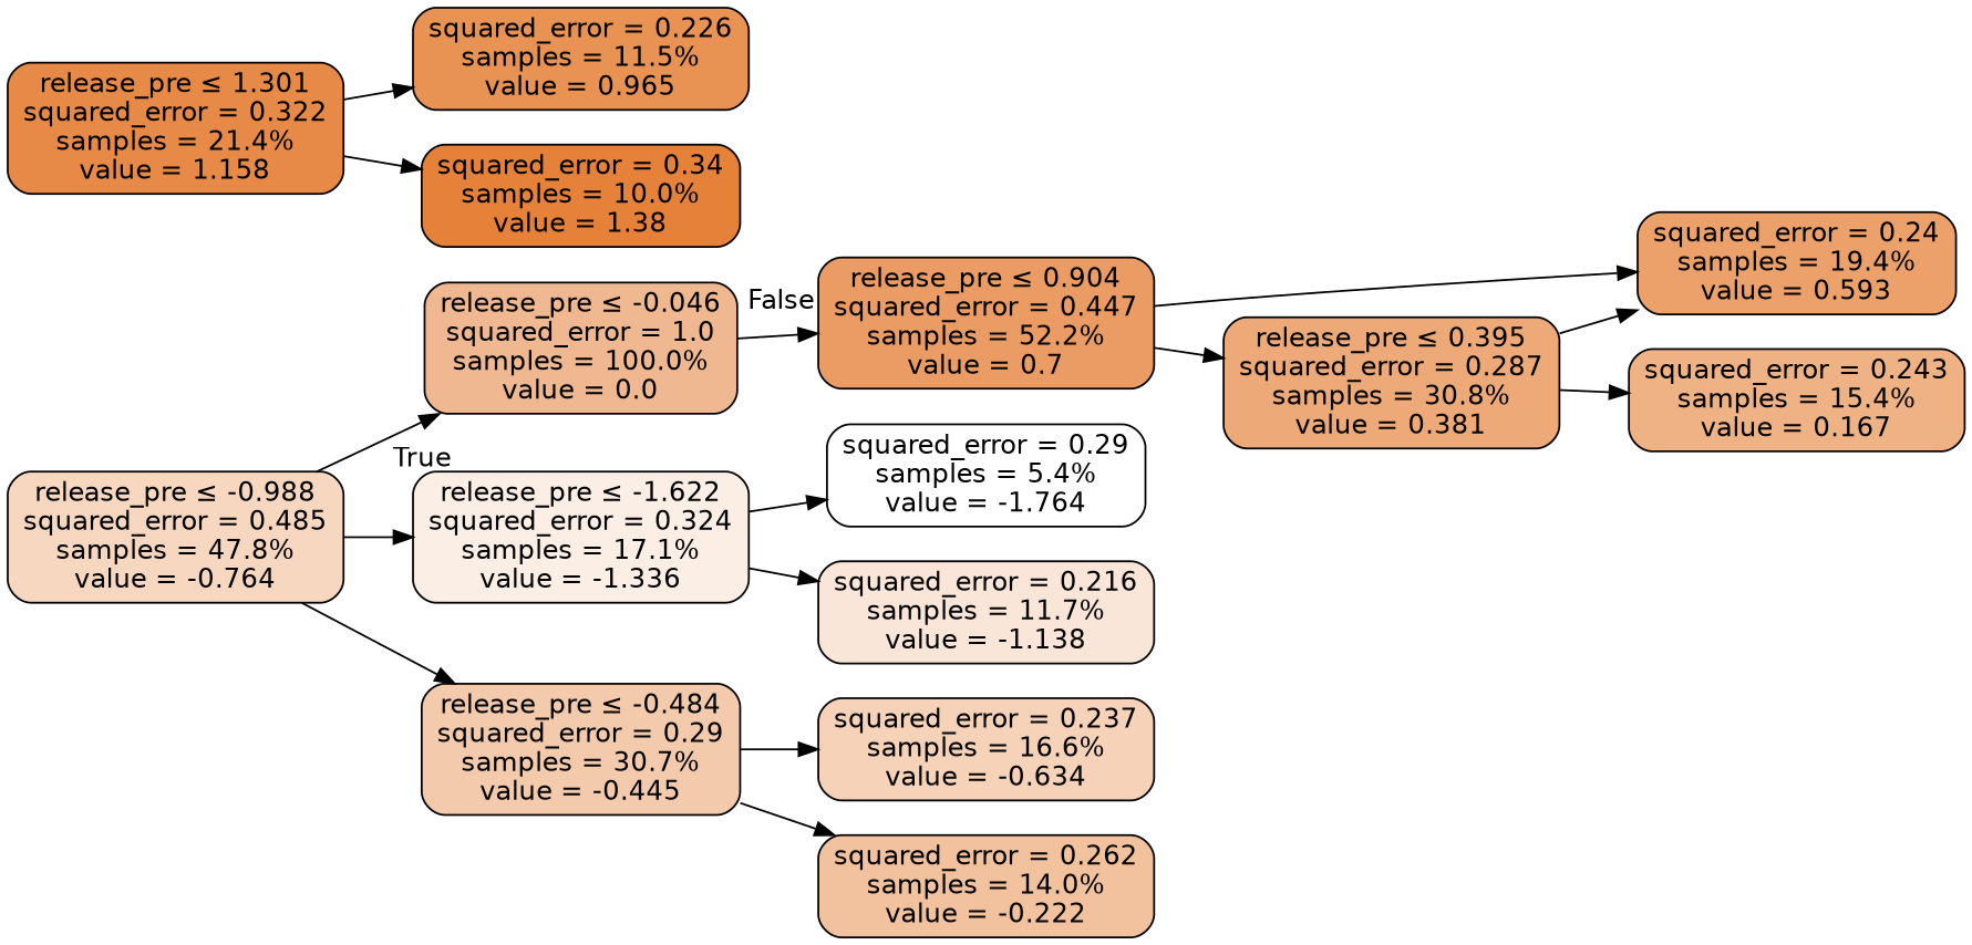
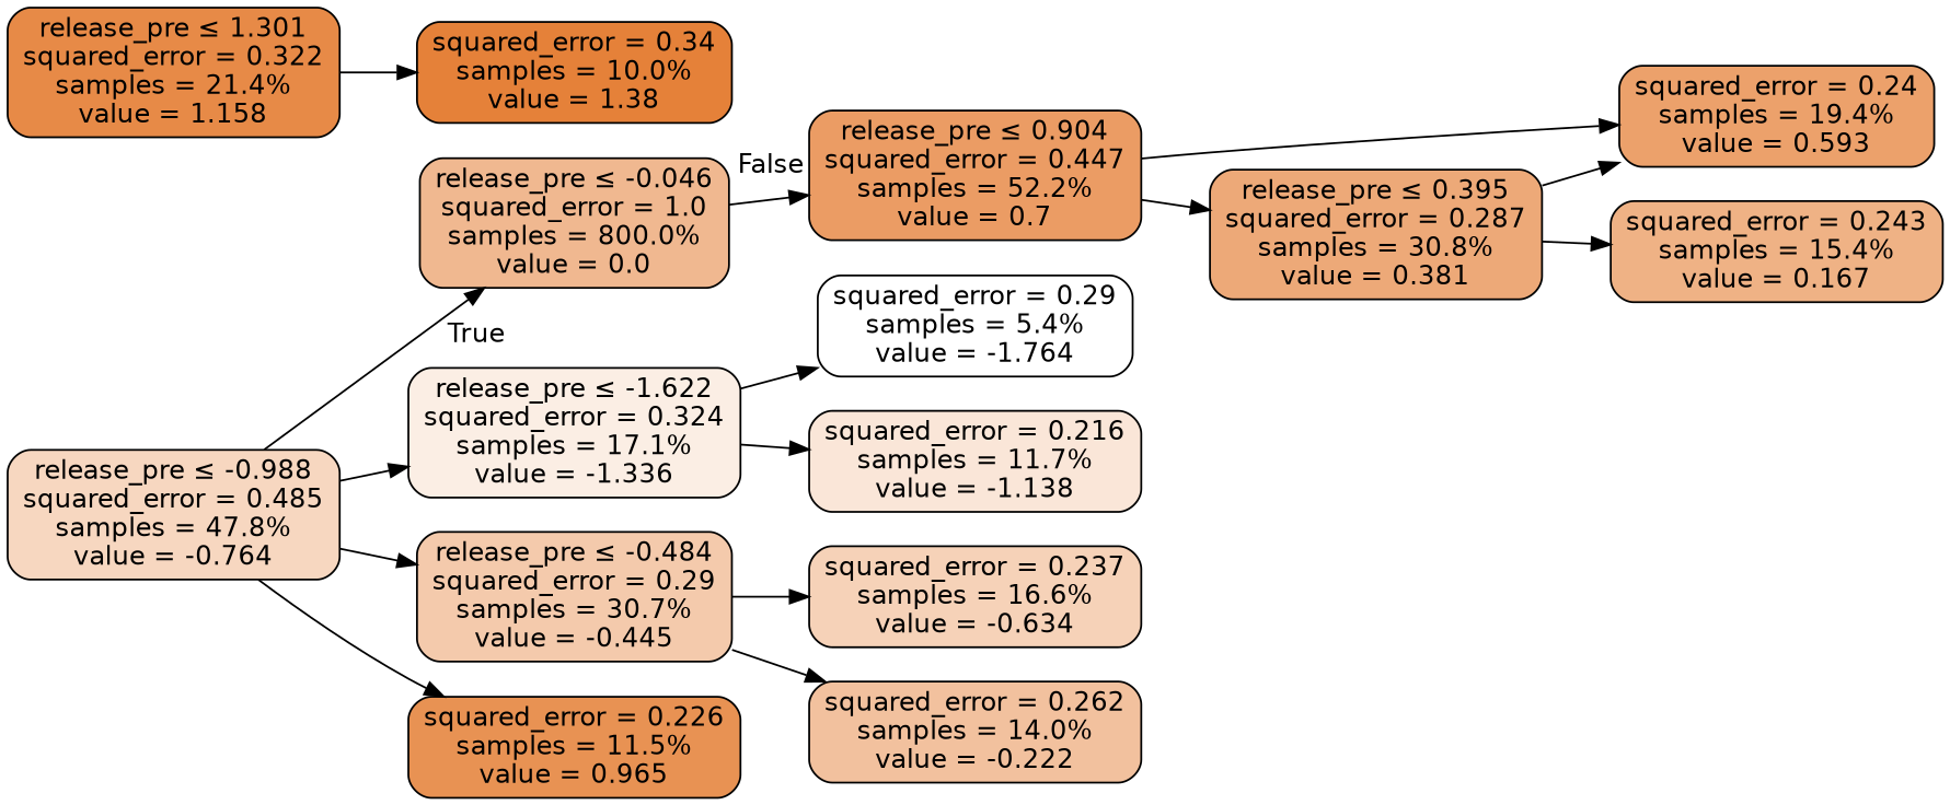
  digraph {
    rankdir=LR
    node [color=black fontname=helvetica shape=box style="filled, rounded"]
    edge [fontname=helvetica]
-   n1 [fillcolor="#f0b890" label=<release_pre &le; -0.046<br/>squared_error = 1.0<br/>samples = 100.0%<br/>value = 0.0>]
+   n1 [fillcolor="#f0b890" label=<release_pre &le; -0.046<br/>squared_error = 1.0<br/>samples = 800.0%<br/>value = 0.0>]
    n2 [fillcolor="#eb9c64" label=<release_pre &le; 0.904<br/>squared_error = 0.447<br/>samples = 52.2%<br/>value = 0.7>]
    n3 [fillcolor="#f7d7c0" label=<release_pre &le; -0.988<br/>squared_error = 0.485<br/>samples = 47.8%<br/>value = -0.764>]
    n4 [fillcolor="#fbeee4" label=<release_pre &le; -1.622<br/>squared_error = 0.324<br/>samples = 17.1%<br/>value = -1.336>]
    n5 [fillcolor="#f4caac" label=<release_pre &le; -0.484<br/>squared_error = 0.29<br/>samples = 30.7%<br/>value = -0.445>]
    n6 [fillcolor="#eda978" label=<release_pre &le; 0.395<br/>squared_error = 0.287<br/>samples = 30.8%<br/>value = 0.381>]
    n7 [fillcolor="#eca16b" label=<squared_error = 0.24<br/>samples = 19.4%<br/>value = 0.593>]
    n8 [fillcolor="#ffffff" label=<squared_error = 0.29<br/>samples = 5.4%<br/>value = -1.764>]
    n9 [fillcolor="#fae6d8" label=<squared_error = 0.216<br/>samples = 11.7%<br/>value = -1.138>]
    n10 [fillcolor="#f6d2b8" label=<squared_error = 0.237<br/>samples = 16.6%<br/>value = -0.634>]
    n11 [fillcolor="#f2c19e" label=<squared_error = 0.262<br/>samples = 14.0%<br/>value = -0.222>]
    n12 [fillcolor="#efb285" label=<squared_error = 0.243<br/>samples = 15.4%<br/>value = 0.167>]
    n13 [fillcolor="#e78a47" label=<release_pre &le; 1.301<br/>squared_error = 0.322<br/>samples = 21.4%<br/>value = 1.158>]
    n14 [fillcolor="#e89253" label=<squared_error = 0.226<br/>samples = 11.5%<br/>value = 0.965>]
    n15 [fillcolor="#e58139" label=<squared_error = 0.34<br/>samples = 10.0%<br/>value = 1.38>]
    n1 -> n2 [headlabel=False labelangle=-45 labeldistance=2.5]
    n2 -> n6
    n2 -> n7
    n3 -> n1 [headlabel=True labelangle=45 labeldistance=2.5]
    n3 -> n4
    n3 -> n5
    n4 -> n8
    n4 -> n9
    n5 -> n10
    n5 -> n11
    n6 -> n7
    n6 -> n12
-   n13 -> n14
+   n3 -> n14
    n13 -> n15
  }
